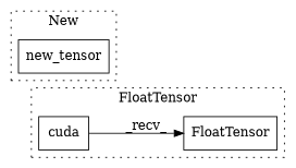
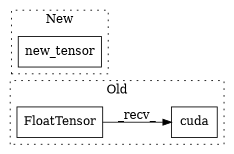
  digraph {
    rankdir=LR
    node [a=32 shape=box]
    n1 [l="5,1" label=cuda s="5386,5397"]
    n2 [l="12,1" label=FloatTensor s="5369,5384"]
    n3 [l="11,1" label=new_tensor s="5171,5185"]
    subgraph cluster_1 {
-     label=FloatTensor
+     label=Old
      style=dotted
      n1
      n2
    }
    subgraph cluster_2 {
      label=New
      style=dotted
      n3
    }
-   n1 -> n2 [label=_recv_]
+   n2 -> n1 [label=_recv_]
  }
